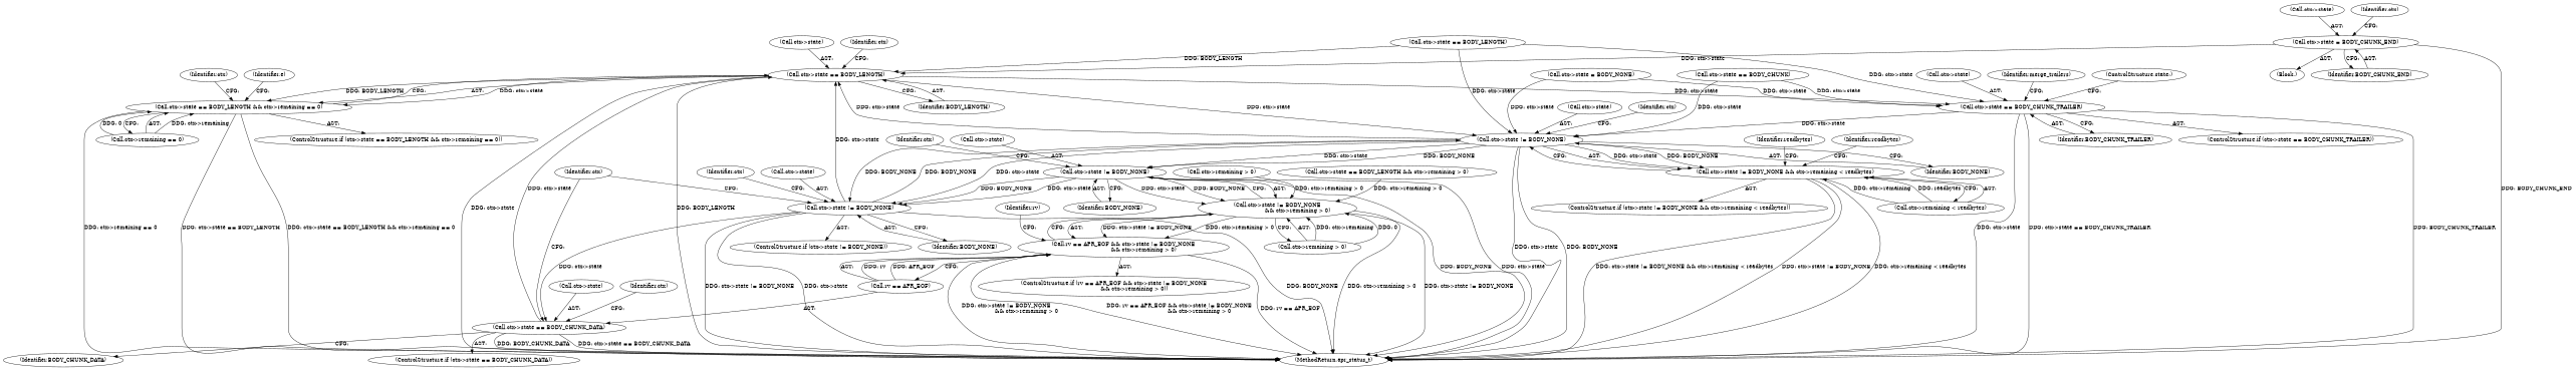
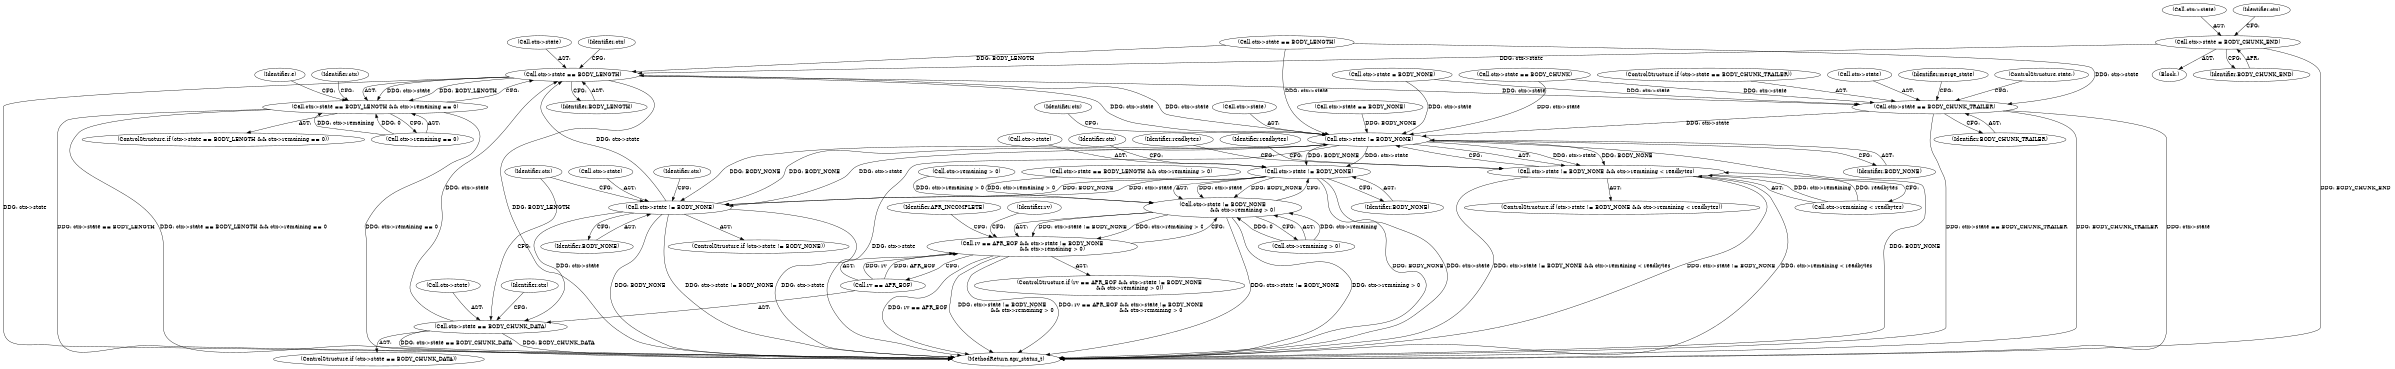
  digraph {
    n1 [label="(Call,ctx->state = BODY_CHUNK_END)"]
    n2 [label="(Call,ctx->state == BODY_LENGTH)"]
    n3 [label="(Block,)"]
    n4 [label="(Identifier,BODY_CHUNK_END)"]
    n5 [label="(MethodReturn,apr_status_t)"]
    n6 [label="(Call,ctx->state == BODY_CHUNK_TRAILER)"]
    n7 [label="(Call,ctx->state != BODY_NONE)"]
    n8 [label="(Call,ctx->state == BODY_LENGTH && ctx->remaining == 0)"]
    n9 [label="(Identifier,BODY_LENGTH)"]
    n10 [label="(Identifier,BODY_CHUNK_TRAILER)"]
    n11 [label="(ControlStructure,if (ctx->state == BODY_CHUNK_TRAILER))"]
    n12 [label="(Call,ctx->state != BODY_NONE && ctx->remaining < readbytes)"]
    n13 [label="(Call,ctx->state != BODY_NONE)"]
    n14 [label="(Call,ctx->state != BODY_NONE)"]
    n15 [label="(Identifier,BODY_NONE)"]
    n16 [label="(Call,ctx->remaining == 0)"]
    n17 [label="(ControlStructure,if (ctx->state == BODY_LENGTH && ctx->remaining == 0))"]
    n18 [label="(Call,ctx->remaining < readbytes)"]
    n19 [label="(ControlStructure,if (ctx->state != BODY_NONE && ctx->remaining < readbytes))"]
    n20 [label="(Call,ctx->state != BODY_NONE\n                        && ctx->remaining > 0)"]
    n21 [label="(Identifier,BODY_NONE)"]
    n22 [label="(Call,ctx->state == BODY_CHUNK_DATA)"]
    n23 [label="(ControlStructure,if (ctx->state != BODY_NONE))"]
    n24 [label="(Identifier,BODY_NONE)"]
    n25 [label="(Call,rv == APR_EOF && ctx->state != BODY_NONE\n                        && ctx->remaining > 0)"]
    n26 [label="(Call,ctx->remaining > 0)"]
    n27 [label="(ControlStructure,if (rv == APR_EOF && ctx->state != BODY_NONE\n                        && ctx->remaining > 0))"]
    n28 [label="(Call,rv == APR_EOF)"]
    n29 [label="(ControlStructure,if (ctx->state == BODY_CHUNK_DATA))"]
-   n30 [label="(Identifier,BODY_CHUNK_DATA)"]
    n31 [label="(Call,ctx->state)"]
    n32 [label="(Call,ctx->state)"]
    n33 [label="(Call,ctx->state)"]
    n34 [label="(Identifier,readbytes)"]
    n35 [label="(Identifier,ctx)"]
    n36 [label="(Identifier,ctx)"]
    n37 [label="(Identifier,rv)"]
    n38 [label="(Call,ctx->state)"]
    n39 [label="(Call,ctx->state == BODY_LENGTH)"]
    n40 [label="(Identifier,ctx)"]
    n41 [label="(Identifier,e)"]
    n42 [label="(Identifier,ctx)"]
    n43 [label="(Call,ctx->state)"]
    n44 [label="(Identifier,ctx)"]
    n45 [label="(Call,ctx->state = BODY_NONE)"]
+   n46 [label="(Call,ctx->state == BODY_NONE)"]
    n47 [label="(Call,ctx->state)"]
    n48 [label="(Call,ctx->state == BODY_CHUNK)"]
-   n49 [label="(Identifier,merge_trailers)"]
+   n49 [label="(Identifier,merge_state)"]
    n50 [label="(Identifier,readbytes)"]
+   n51 [label="(Identifier,APR_INCOMPLETE)"]
    n52 [label="(Call,ctx->remaining > 0)"]
    n53 [label="(Call,ctx->state)"]
    n54 [label="(Call,ctx->state == BODY_LENGTH && ctx->remaining > 0)"]
    n55 [label="(ControlStructure,state;)"]
    n56 [label="(Identifier,ctx)"]
    n57 [label="(Identifier,ctx)"]
    n58 [label="(Identifier,ctx)"]
    n1 -> n2 [label="DDG: ctx->state"]
    n1 -> n3 [label="AST: "]
    n1 -> n4 [label="CFG: "]
    n1 -> n5 [label="DDG: BODY_CHUNK_END"]
    n2 -> n5 [label="DDG: ctx->state"]
    n2 -> n5 [label="DDG: BODY_LENGTH"]
    n2 -> n6 [label="DDG: ctx->state"]
    n2 -> n7 [label="DDG: ctx->state"]
    n2 -> n8 [label="AST: "]
    n2 -> n8 [label="DDG: ctx->state"]
    n2 -> n8 [label="DDG: BODY_LENGTH"]
    n2 -> n9 [label="CFG: "]
-   n4 -> n1 [label="AST: "]
+   n4 -> n1 [label="APR: "]
    n6 -> n5 [label="DDG: ctx->state"]
    n6 -> n5 [label="DDG: ctx->state == BODY_CHUNK_TRAILER"]
    n6 -> n5 [label="DDG: BODY_CHUNK_TRAILER"]
    n6 -> n7 [label="DDG: ctx->state"]
    n6 -> n10 [label="CFG: "]
-   n6 -> n11 [label="AST: "]
+   n11 -> n6 [label="AST: "]
    n7 -> n2 [label="DDG: ctx->state"]
    n7 -> n5 [label="DDG: ctx->state"]
    n7 -> n5 [label="DDG: BODY_NONE"]
    n7 -> n12 [label="AST: "]
    n7 -> n12 [label="DDG: ctx->state"]
    n7 -> n12 [label="DDG: BODY_NONE"]
    n7 -> n13 [label="DDG: ctx->state"]
    n7 -> n13 [label="DDG: BODY_NONE"]
    n7 -> n14 [label="DDG: ctx->state"]
    n7 -> n14 [label="DDG: BODY_NONE"]
    n7 -> n15 [label="CFG: "]
    n8 -> n2 [label="CFG: "]
    n8 -> n5 [label="DDG: ctx->state == BODY_LENGTH"]
    n8 -> n5 [label="DDG: ctx->state == BODY_LENGTH && ctx->remaining == 0"]
    n8 -> n5 [label="DDG: ctx->remaining == 0"]
    n8 -> n16 [label="CFG: "]
    n8 -> n17 [label="AST: "]
    n9 -> n2 [label="AST: "]
    n10 -> n6 [label="AST: "]
    n12 -> n5 [label="DDG: ctx->state != BODY_NONE && ctx->remaining < readbytes"]
    n12 -> n5 [label="DDG: ctx->state != BODY_NONE"]
    n12 -> n5 [label="DDG: ctx->remaining < readbytes"]
    n12 -> n7 [label="CFG: "]
    n12 -> n18 [label="CFG: "]
    n12 -> n19 [label="AST: "]
    n13 -> n5 [label="DDG: BODY_NONE"]
    n13 -> n5 [label="DDG: ctx->state"]
    n13 -> n14 [label="DDG: ctx->state"]
    n13 -> n14 [label="DDG: BODY_NONE"]
    n13 -> n20 [label="AST: "]
    n13 -> n20 [label="DDG: ctx->state"]
    n13 -> n20 [label="DDG: BODY_NONE"]
    n13 -> n21 [label="CFG: "]
    n14 -> n2 [label="DDG: ctx->state"]
    n14 -> n5 [label="DDG: ctx->state"]
    n14 -> n5 [label="DDG: BODY_NONE"]
    n14 -> n5 [label="DDG: ctx->state != BODY_NONE"]
    n14 -> n7 [label="DDG: BODY_NONE"]
    n14 -> n22 [label="DDG: ctx->state"]
    n14 -> n23 [label="AST: "]
    n14 -> n24 [label="CFG: "]
    n15 -> n7 [label="AST: "]
    n16 -> n8 [label="AST: "]
    n16 -> n8 [label="DDG: ctx->remaining"]
    n16 -> n8 [label="DDG: 0"]
    n18 -> n12 [label="AST: "]
    n18 -> n12 [label="DDG: ctx->remaining"]
    n18 -> n12 [label="DDG: readbytes"]
    n20 -> n5 [label="DDG: ctx->remaining > 0"]
    n20 -> n5 [label="DDG: ctx->state != BODY_NONE"]
    n20 -> n13 [label="CFG: "]
    n20 -> n25 [label="AST: "]
    n20 -> n25 [label="DDG: ctx->state != BODY_NONE"]
    n20 -> n25 [label="DDG: ctx->remaining > 0"]
    n20 -> n26 [label="CFG: "]
    n21 -> n13 [label="AST: "]
    n22 -> n2 [label="DDG: ctx->state"]
    n22 -> n5 [label="DDG: BODY_CHUNK_DATA"]
    n22 -> n5 [label="DDG: ctx->state == BODY_CHUNK_DATA"]
    n22 -> n29 [label="AST: "]
-   n22 -> n30 [label="CFG: "]
    n24 -> n14 [label="AST: "]
    n25 -> n5 [label="DDG: ctx->state != BODY_NONE\n                        && ctx->remaining > 0"]
    n25 -> n5 [label="DDG: rv == APR_EOF && ctx->state != BODY_NONE\n                        && ctx->remaining > 0"]
    n25 -> n5 [label="DDG: rv == APR_EOF"]
    n25 -> n20 [label="CFG: "]
    n25 -> n27 [label="AST: "]
    n25 -> n28 [label="CFG: "]
    n26 -> n20 [label="AST: "]
    n26 -> n20 [label="DDG: ctx->remaining"]
    n26 -> n20 [label="DDG: 0"]
    n28 -> n22 [label="AST: "]
    n28 -> n25 [label="AST: "]
    n28 -> n25 [label="DDG: rv"]
    n28 -> n25 [label="DDG: APR_EOF"]
    n31 -> n1 [label="AST: "]
    n32 -> n2 [label="AST: "]
    n33 -> n6 [label="AST: "]
    n34 -> n12 [label="CFG: "]
    n35 -> n2 [label="CFG: "]
    n36 -> n7 [label="CFG: "]
    n37 -> n25 [label="CFG: "]
    n38 -> n22 [label="AST: "]
    n39 -> n2 [label="DDG: BODY_LENGTH"]
    n39 -> n6 [label="DDG: ctx->state"]
    n39 -> n7 [label="DDG: ctx->state"]
    n40 -> n22 [label="CFG: "]
    n41 -> n8 [label="CFG: "]
    n42 -> n14 [label="CFG: "]
    n42 -> n22 [label="CFG: "]
    n43 -> n13 [label="AST: "]
    n44 -> n8 [label="CFG: "]
    n45 -> n6 [label="DDG: ctx->state"]
    n45 -> n7 [label="DDG: ctx->state"]
+   n46 -> n7 [label="DDG: BODY_NONE"]
    n47 -> n14 [label="AST: "]
    n48 -> n6 [label="DDG: ctx->state"]
    n48 -> n7 [label="DDG: ctx->state"]
    n49 -> n6 [label="CFG: "]
    n50 -> n12 [label="CFG: "]
+   n51 -> n25 [label="CFG: "]
    n52 -> n20 [label="DDG: ctx->remaining > 0"]
    n53 -> n7 [label="AST: "]
    n54 -> n20 [label="DDG: ctx->remaining > 0"]
    n55 -> n6 [label="CFG: "]
    n56 -> n13 [label="CFG: "]
    n57 -> n1 [label="CFG: "]
    n58 -> n14 [label="CFG: "]
  }
